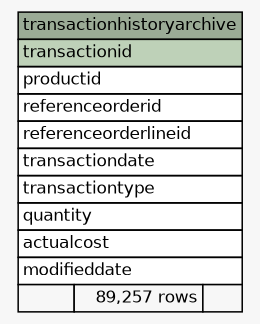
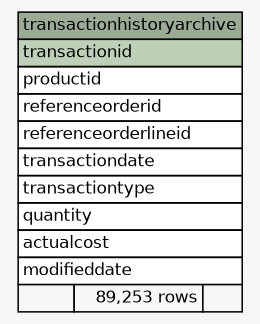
  digraph {
    bgcolor="#f7f7f7"
    fontname="DejaVu Sans"
    fontsize=11
    nodesep=0.18
    rankdir=RL
    ranksep=0.46
-   n1 [fontname="DejaVu Sans" fontsize=11 label=<     <TABLE BORDER="0" CELLBORDER="1" CELLSPACING="0" BGCOLOR="#ffffff">       <TR><TD COLSPAN="3" BGCOLOR="#9bab96" ALIGN="CENTER">transactionhistoryarchive</TD></TR>       <TR><TD PORT="transactionid" COLSPAN="3" BGCOLOR="#bed1b8" ALIGN="LEFT">transactionid</TD></TR>       <TR><TD PORT="productid" COLSPAN="3" ALIGN="LEFT">productid</TD></TR>       <TR><TD PORT="referenceorderid" COLSPAN="3" ALIGN="LEFT">referenceorderid</TD></TR>       <TR><TD PORT="referenceorderlineid" COLSPAN="3" ALIGN="LEFT">referenceorderlineid</TD></TR>       <TR><TD PORT="transactiondate" COLSPAN="3" ALIGN="LEFT">transactiondate</TD></TR>       <TR><TD PORT="transactiontype" COLSPAN="3" ALIGN="LEFT">transactiontype</TD></TR>       <TR><TD PORT="quantity" COLSPAN="3" ALIGN="LEFT">quantity</TD></TR>       <TR><TD PORT="actualcost" COLSPAN="3" ALIGN="LEFT">actualcost</TD></TR>       <TR><TD PORT="modifieddate" COLSPAN="3" ALIGN="LEFT">modifieddate</TD></TR>       <TR><TD ALIGN="LEFT" BGCOLOR="#f7f7f7">  </TD><TD ALIGN="RIGHT" BGCOLOR="#f7f7f7">89,257 rows</TD><TD ALIGN="RIGHT" BGCOLOR="#f7f7f7">  </TD></TR>     </TABLE>> shape=plaintext]
+   n1 [fontname="DejaVu Sans" fontsize=11 label=<     <TABLE BORDER="0" CELLBORDER="1" CELLSPACING="0" BGCOLOR="#ffffff">       <TR><TD COLSPAN="3" BGCOLOR="#9bab96" ALIGN="CENTER">transactionhistoryarchive</TD></TR>       <TR><TD PORT="transactionid" COLSPAN="3" BGCOLOR="#bed1b8" ALIGN="LEFT">transactionid</TD></TR>       <TR><TD PORT="productid" COLSPAN="3" ALIGN="LEFT">productid</TD></TR>       <TR><TD PORT="referenceorderid" COLSPAN="3" ALIGN="LEFT">referenceorderid</TD></TR>       <TR><TD PORT="referenceorderlineid" COLSPAN="3" ALIGN="LEFT">referenceorderlineid</TD></TR>       <TR><TD PORT="transactiondate" COLSPAN="3" ALIGN="LEFT">transactiondate</TD></TR>       <TR><TD PORT="transactiontype" COLSPAN="3" ALIGN="LEFT">transactiontype</TD></TR>       <TR><TD PORT="quantity" COLSPAN="3" ALIGN="LEFT">quantity</TD></TR>       <TR><TD PORT="actualcost" COLSPAN="3" ALIGN="LEFT">actualcost</TD></TR>       <TR><TD PORT="modifieddate" COLSPAN="3" ALIGN="LEFT">modifieddate</TD></TR>       <TR><TD ALIGN="LEFT" BGCOLOR="#f7f7f7">  </TD><TD ALIGN="RIGHT" BGCOLOR="#f7f7f7">89,253 rows</TD><TD ALIGN="RIGHT" BGCOLOR="#f7f7f7">  </TD></TR>     </TABLE>> shape=plaintext]
  }
